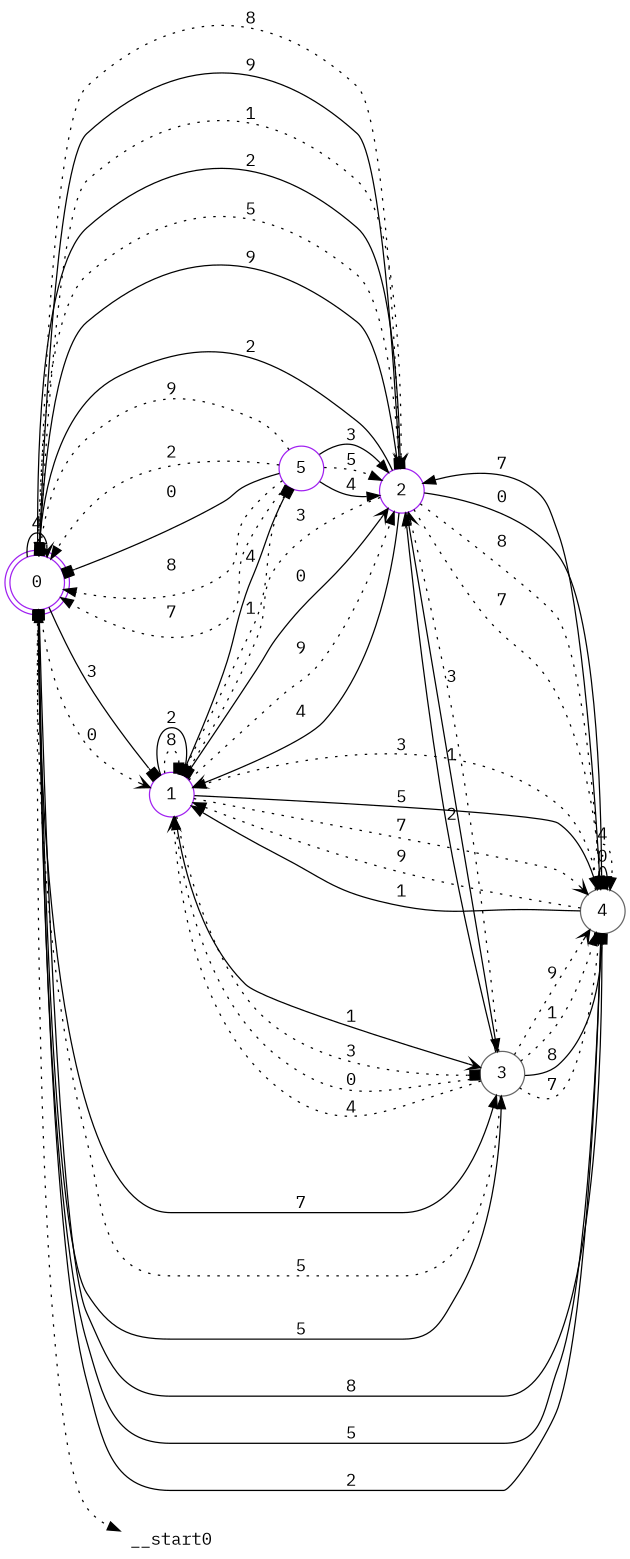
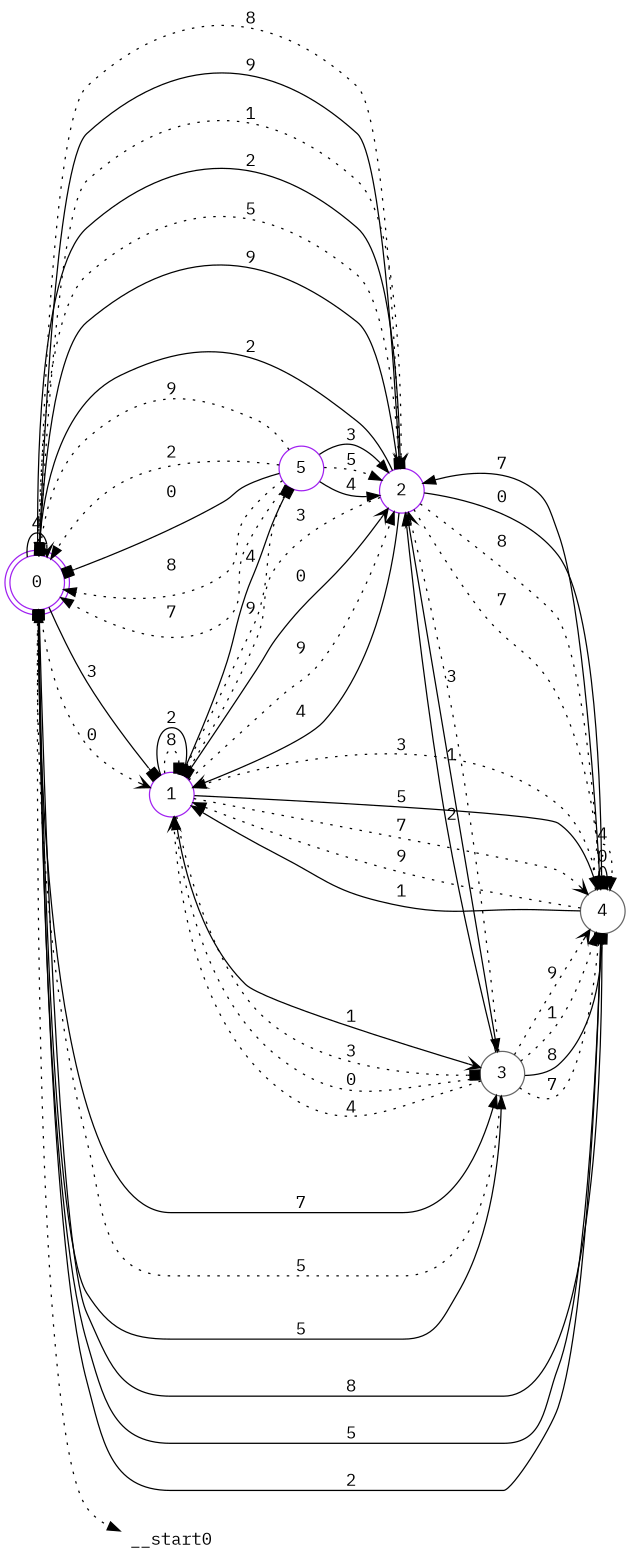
  digraph {
    fontname="IBM Plex Mono"
    rankdir=LR
    node [color=purple fontname="IBM Plex Mono" shape=circle]
    edge [arrowhead=normal fontname="IBM Plex Mono" style=dotted]
    n1 [label=0 shape=doublecircle]
    n2 [label=1]
    n3 [label=2]
    n4 [color=gray40 label=3]
    __start0 [height=0 shape=none width=0]
    n6 [color=gray40 label=4]
    n7 [label=5]
    n1 -> n1 [arrowhead=vee label=4 style=solid]
    n1 -> n2 [arrowhead=vee label=0]
    n1 -> n2 [arrowhead=box label=3 style=solid]
    n1 -> n3 [arrowhead=box label=8]
    n1 -> n3 [arrowhead=box label=9 style=solid]
    n1 -> n3 [arrowhead=vee label=1]
    n1 -> n3 [arrowhead=vee label=2 style=solid]
    n1 -> n4 [label=5 style=solid]
    n1 -> n4 [label=7 style=solid]
    n1 -> __start0
    n2 -> n2 [arrowhead=box label=8]
    n2 -> n2 [arrowhead=box label=2 style=solid]
    n2 -> n3 [arrowhead=vee label=0 style=solid]
    n2 -> n3 [label=9]
    n2 -> n4 [arrowhead=vee label=1 style=solid]
    n2 -> n4 [arrowhead=box label=3]
    n2 -> n6 [label=5 style=solid]
    n2 -> n6 [arrowhead=vee label=7]
    n2 -> n7 [arrowhead=box label=4 style=solid]
    n3 -> n1 [label=5]
    n3 -> n1 [arrowhead=box label=9 style=solid]
    n3 -> n1 [label=2 style=solid]
    n3 -> n2 [arrowhead=vee label=4 style=solid]
    n3 -> n2 [arrowhead=box label=3]
    n3 -> n4 [label=1 style=solid]
    n3 -> n6 [arrowhead=box label=0 style=solid]
    n3 -> n6 [label=8]
    n3 -> n6 [label=7]
    n4 -> n1 [arrowhead=box label=5]
    n4 -> n2 [label=0]
    n4 -> n2 [arrowhead=vee label=4]
    n4 -> n3 [label=2 style=solid]
    n4 -> n3 [arrowhead=vee label=3]
    n4 -> n6 [arrowhead=box label=8 style=solid]
    n4 -> n6 [arrowhead=box label=7]
    n4 -> n6 [arrowhead=vee label=9]
    n4 -> n6 [label=1]
    n6 -> n1 [arrowhead=box label=8 style=solid]
    n6 -> n1 [label=5 style=solid]
    n6 -> n1 [arrowhead=box label=2 style=solid]
    n6 -> n2 [label=9]
    n6 -> n2 [label=1 style=solid]
    n6 -> n2 [label=3]
    n6 -> n3 [label=7 style=solid]
    n6 -> n6 [label=0 style=solid]
    n6 -> n6 [label=4]
    n7 -> n1 [arrowhead=box label=0 style=solid]
    n7 -> n1 [label=8]
    n7 -> n1 [label=7]
    n7 -> n1 [label=9]
    n7 -> n1 [label=2]
-   n7 -> n2 [arrowhead=box label=1]
+   n7 -> n2 [arrowhead=box label=9]
    n7 -> n3 [label=5]
    n7 -> n3 [label=4 style=solid]
    n7 -> n3 [label=3 style=solid]
  }
